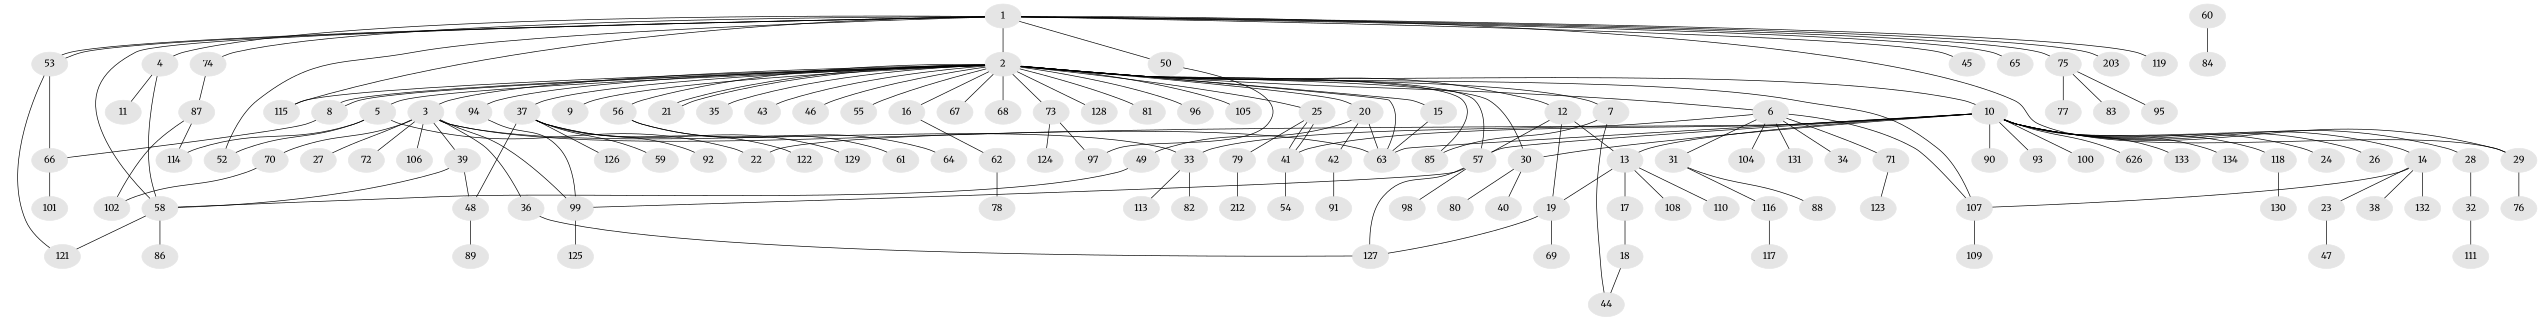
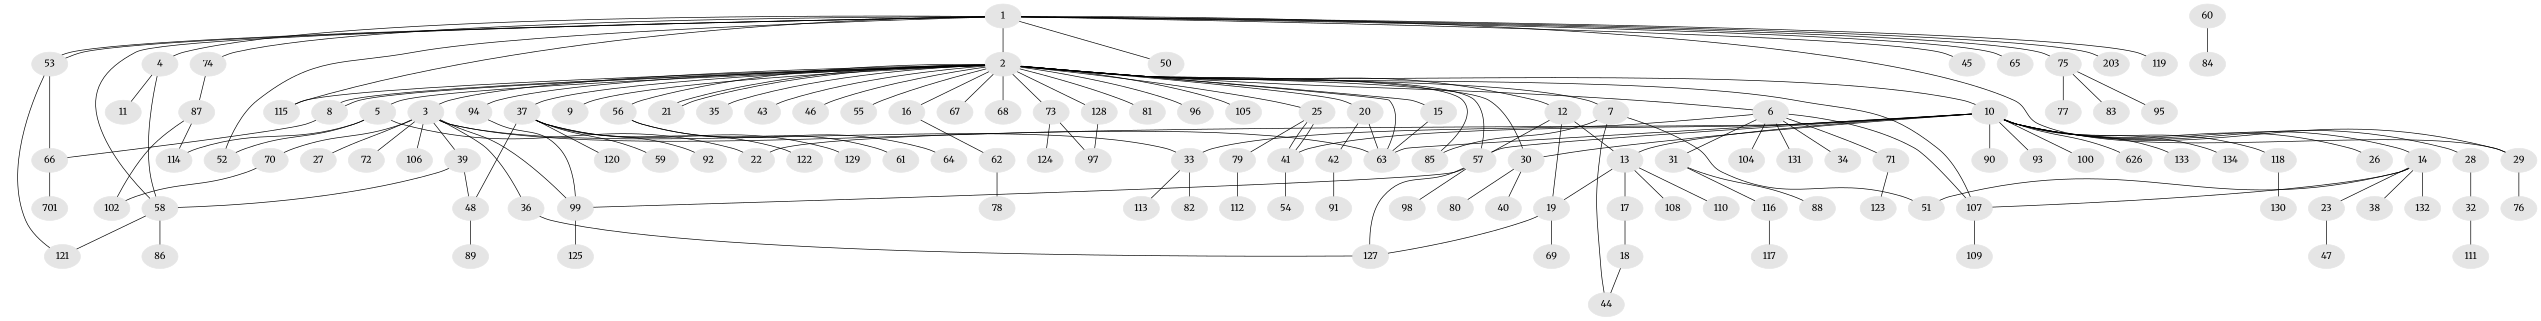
  graph {
    fontname=Merriweather
    node [color=gray90 fontname=Merriweather style=filled]
    edge [fontname=Merriweather]
    1
    2
    4
    29
    45
    50
    52
    53
    58
    65
    74
    75
    n13 [label=203]
    115
    119
    3
    5
    6
    7
    8
    9
    10
    12
    15
    16
    20
    21
    25
    30
    35
    37
    43
    46
    55
    56
    57
    63
    67
    68
    73
    81
    85
    94
    96
    105
    107
    128
    11
    76
    97
    66
    121
    86
    87
    77
    83
    95
    27
    36
    39
    70
    72
    99
    106
    33
    22
    114
    31
    34
    71
    104
    131
    44
+   51
    13
    14
-   24
    26
    28
    41
    90
    93
    100
    118
    n85 [label=626]
    133
    134
    19
    62
    42
-   49
    79
    40
    80
-   120 [label=126]
+   120
    59
    48
    92
    122
    129
    61
    64
    127
    98
    60
    84
    124
    109
    102
    125
    88
    116
    82
    113
    123
-   101
+   101 [label=701]
    17
    108
    110
    23
    38
    132
    32
    54
    130
    69
    18
    47
    78
    91
-   112 [label=212]
+   112
    111
    117
    89
    1 -- 2
    1 -- 4
    1 -- 29
    1 -- 45
    1 -- 50
    1 -- 52
    1 -- 53
    1 -- 53
    1 -- 58
    1 -- 65
    1 -- 74
    1 -- 75
    1 -- n13
    1 -- 115
    1 -- 119
    2 -- 115
    2 -- 3
    2 -- 5
    2 -- 6
    2 -- 7
    2 -- 8
    2 -- 8
    2 -- 9
    2 -- 10
    2 -- 12
    2 -- 15
    2 -- 16
    2 -- 20
    2 -- 21
    2 -- 21
    2 -- 25
    2 -- 30
    2 -- 35
    2 -- 37
    2 -- 43
    2 -- 46
    2 -- 55
    2 -- 56
    2 -- 57
    2 -- 63
    2 -- 67
    2 -- 68
    2 -- 73
    2 -- 81
    2 -- 85
    2 -- 94
    2 -- 96
    2 -- 105
    2 -- 107
    2 -- 128
    4 -- 58
    4 -- 11
    29 -- 76
-   50 -- 97
+   128 -- 97
    53 -- 66
    53 -- 121
    58 -- 121
    58 -- 86
    74 -- 87
    75 -- 77
    75 -- 83
    75 -- 95
    3 -- 63
    3 -- 27
    3 -- 36
    3 -- 39
    3 -- 70
    3 -- 72
    3 -- 99
    3 -- 106
    3 -- 33
    5 -- 52
    5 -- 22
    5 -- 114
    6 -- 107
    6 -- 33
    6 -- 31
    6 -- 34
    6 -- 71
    6 -- 104
    6 -- 131
    7 -- 85
    7 -- 44
+   7 -- 51
    8 -- 66
    10 -- 29
    10 -- 30
    10 -- 57
    10 -- 63
    10 -- 22
    10 -- 13
    10 -- 14
-   10 -- 24
    10 -- 26
    10 -- 28
    10 -- 41
    10 -- 90
    10 -- 93
    10 -- 100
    10 -- 118
    10 -- n85
    10 -- 133
    10 -- 134
    12 -- 57
    12 -- 13
    12 -- 19
    15 -- 63
    16 -- 62
    20 -- 63
    20 -- 42
-   20 -- 49
    25 -- 41
    25 -- 41
    25 -- 79
    30 -- 40
    30 -- 80
    37 -- 120
    37 -- 59
    37 -- 48
    37 -- 92
    37 -- 122
    37 -- 129
    56 -- 61
    56 -- 64
    57 -- 99
    57 -- 127
    57 -- 98
    73 -- 97
    73 -- 124
    94 -- 99
    107 -- 109
    66 -- 101
    87 -- 114
    87 -- 102
    36 -- 127
    39 -- 58
    39 -- 48
    70 -- 102
    99 -- 125
    33 -- 82
    33 -- 113
    31 -- 88
    31 -- 116
    71 -- 123
    13 -- 19
    13 -- 17
    13 -- 108
    13 -- 110
    14 -- 107
+   14 -- 51
    14 -- 23
    14 -- 38
    14 -- 132
    28 -- 32
    41 -- 54
    118 -- 130
    19 -- 127
    19 -- 69
    62 -- 78
    42 -- 91
-   49 -- 58
    79 -- 112
    48 -- 89
    60 -- 84
    116 -- 117
    17 -- 18
    23 -- 47
    32 -- 111
    18 -- 44
  }
